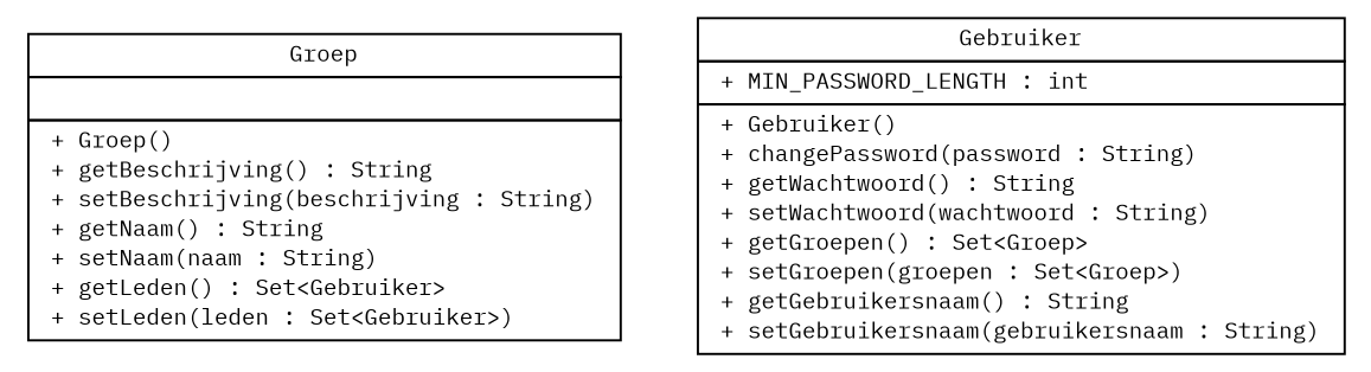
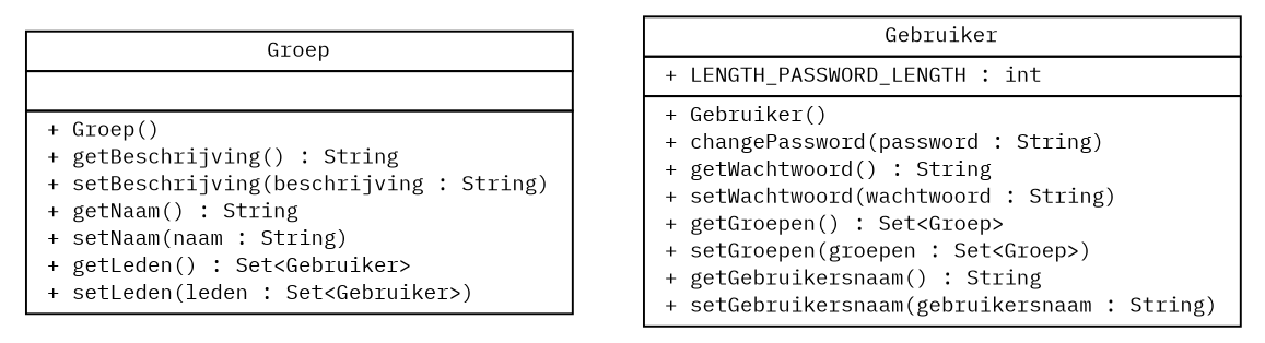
  digraph {
    nodesep=0.25
    ranksep=0.5
    fontname="IBM Plex Mono"
    node [fontcolor=black fontname="IBM Plex Mono" fontsize=10.0 shape=plaintext]
    n1 [label=<<table title="nl.b3p.brmo.persistence.auth.Groep" border="0" cellborder="1" cellspacing="0" cellpadding="2" port="p" href="./Groep.html"> 		<tr><td><table border="0" cellspacing="0" cellpadding="1"> <tr><td align="center" balign="center"> Groep </td></tr> 		</table></td></tr> 		<tr><td><table border="0" cellspacing="0" cellpadding="1"> <tr><td align="left" balign="left">  </td></tr> 		</table></td></tr> 		<tr><td><table border="0" cellspacing="0" cellpadding="1"> <tr><td align="left" balign="left"> + Groep() </td></tr> <tr><td align="left" balign="left"> + getBeschrijving() : String </td></tr> <tr><td align="left" balign="left"> + setBeschrijving(beschrijving : String) </td></tr> <tr><td align="left" balign="left"> + getNaam() : String </td></tr> <tr><td align="left" balign="left"> + setNaam(naam : String) </td></tr> <tr><td align="left" balign="left"> + getLeden() : Set&lt;Gebruiker&gt; </td></tr> <tr><td align="left" balign="left"> + setLeden(leden : Set&lt;Gebruiker&gt;) </td></tr> 		</table></td></tr> 		</table>>]
-   n2 [label=<<table title="nl.b3p.brmo.persistence.auth.Gebruiker" border="0" cellborder="1" cellspacing="0" cellpadding="2" port="p" href="./Gebruiker.html"> 		<tr><td><table border="0" cellspacing="0" cellpadding="1"> <tr><td align="center" balign="center"> Gebruiker </td></tr> 		</table></td></tr> 		<tr><td><table border="0" cellspacing="0" cellpadding="1"> <tr><td align="left" balign="left"> + MIN_PASSWORD_LENGTH : int </td></tr> 		</table></td></tr> 		<tr><td><table border="0" cellspacing="0" cellpadding="1"> <tr><td align="left" balign="left"> + Gebruiker() </td></tr> <tr><td align="left" balign="left"> + changePassword(password : String) </td></tr> <tr><td align="left" balign="left"> + getWachtwoord() : String </td></tr> <tr><td align="left" balign="left"> + setWachtwoord(wachtwoord : String) </td></tr> <tr><td align="left" balign="left"> + getGroepen() : Set&lt;Groep&gt; </td></tr> <tr><td align="left" balign="left"> + setGroepen(groepen : Set&lt;Groep&gt;) </td></tr> <tr><td align="left" balign="left"> + getGebruikersnaam() : String </td></tr> <tr><td align="left" balign="left"> + setGebruikersnaam(gebruikersnaam : String) </td></tr> 		</table></td></tr> 		</table>>]
+   n2 [label=<<table title="nl.b3p.brmo.persistence.auth.Gebruiker" border="0" cellborder="1" cellspacing="0" cellpadding="2" port="p" href="./Gebruiker.html"> 		<tr><td><table border="0" cellspacing="0" cellpadding="1"> <tr><td align="center" balign="center"> Gebruiker </td></tr> 		</table></td></tr> 		<tr><td><table border="0" cellspacing="0" cellpadding="1"> <tr><td align="left" balign="left"> + LENGTH_PASSWORD_LENGTH : int </td></tr> 		</table></td></tr> 		<tr><td><table border="0" cellspacing="0" cellpadding="1"> <tr><td align="left" balign="left"> + Gebruiker() </td></tr> <tr><td align="left" balign="left"> + changePassword(password : String) </td></tr> <tr><td align="left" balign="left"> + getWachtwoord() : String </td></tr> <tr><td align="left" balign="left"> + setWachtwoord(wachtwoord : String) </td></tr> <tr><td align="left" balign="left"> + getGroepen() : Set&lt;Groep&gt; </td></tr> <tr><td align="left" balign="left"> + setGroepen(groepen : Set&lt;Groep&gt;) </td></tr> <tr><td align="left" balign="left"> + getGebruikersnaam() : String </td></tr> <tr><td align="left" balign="left"> + setGebruikersnaam(gebruikersnaam : String) </td></tr> 		</table></td></tr> 		</table>>]
  }
